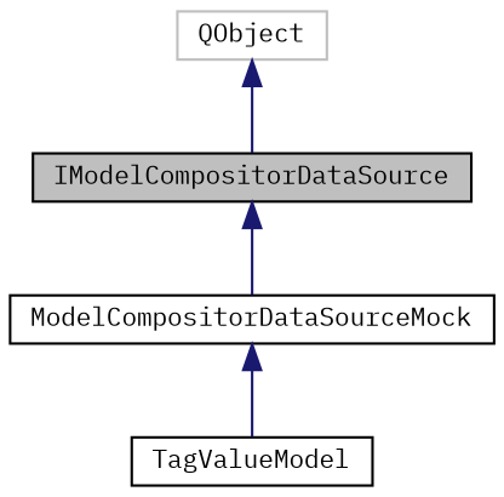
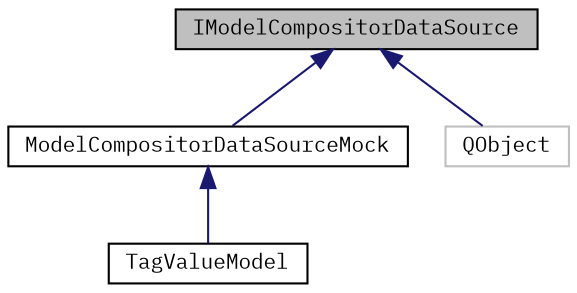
  digraph {
    fontname="IBM Plex Mono"
    node [color=black fillcolor=white fontname="IBM Plex Mono" fontsize=10 shape=record style=filled]
    edge [color=midnightblue dir=back fontname="IBM Plex Mono" fontsize=10 labelfontname=Helvetica labelfontsize=10 style=solid]
    n1 [fillcolor=grey75 fontcolor=black height=0.2 label=IModelCompositorDataSource width=0.4]
    n2 [height=0.2 label=ModelCompositorDataSourceMock width=0.4]
    n3 [height=0.2 label=TagValueModel width=0.4]
    n4 [color=grey75 height=0.2 label=QObject width=0.4]
    n1 -> n2
    n2 -> n3
-   n4 -> n1
+   n1 -> n4
  }
